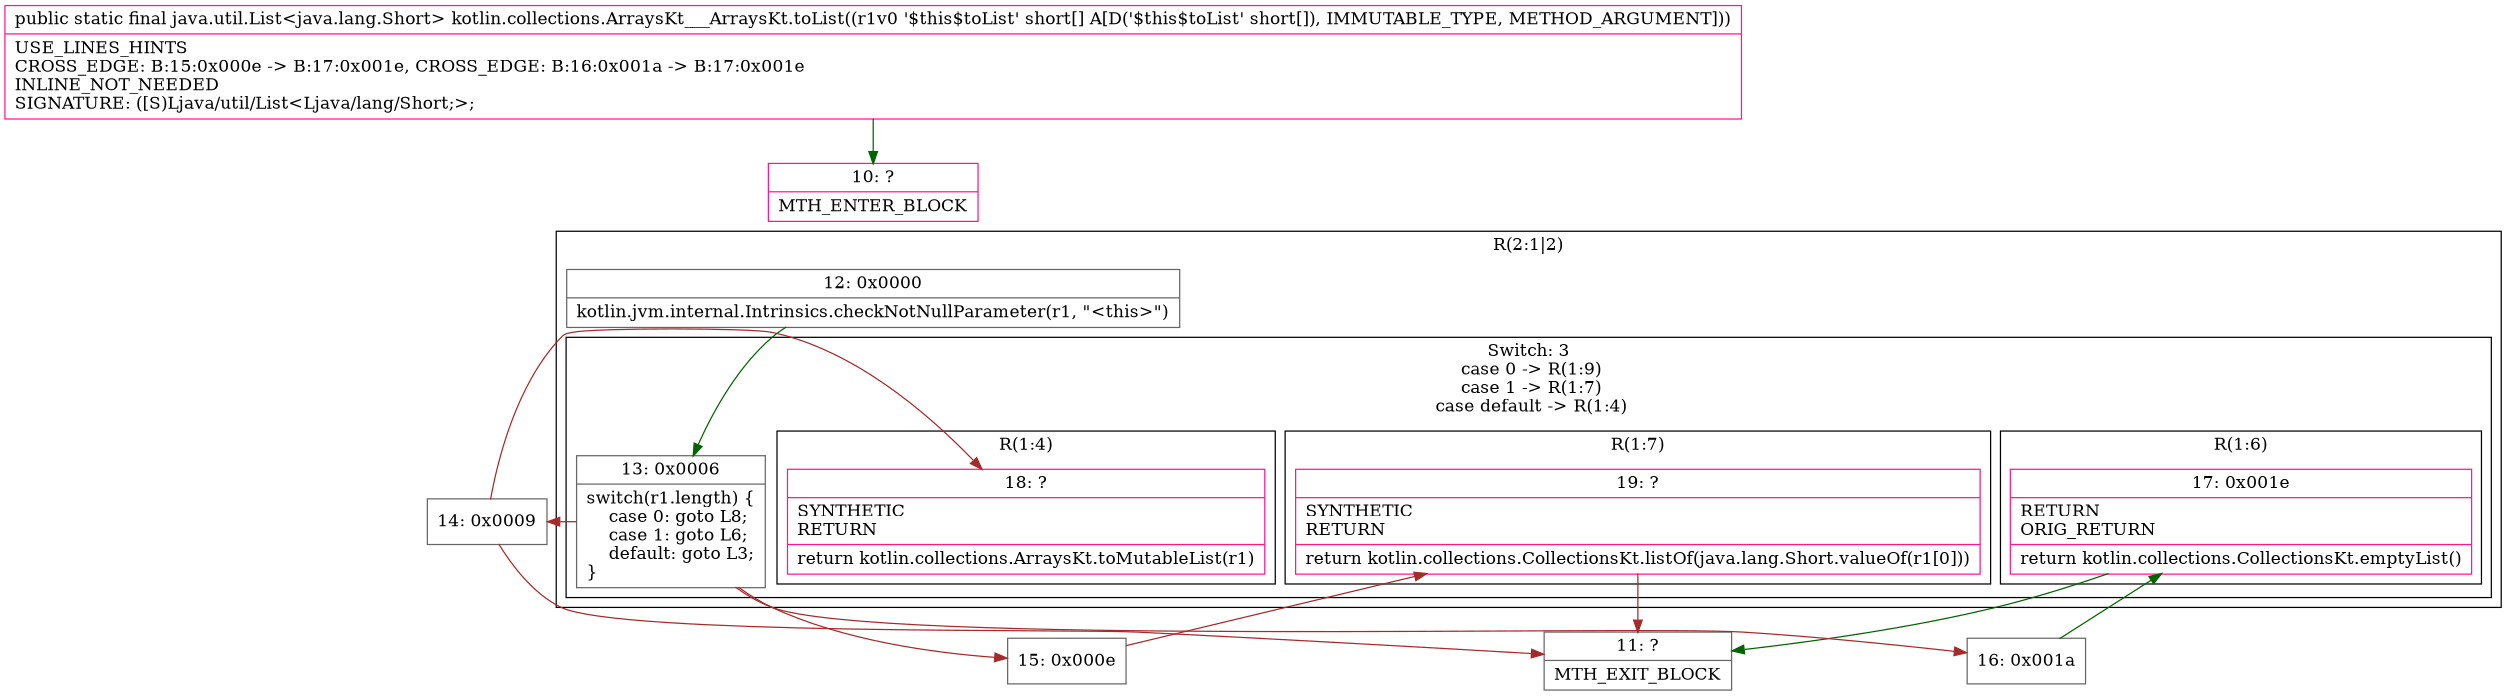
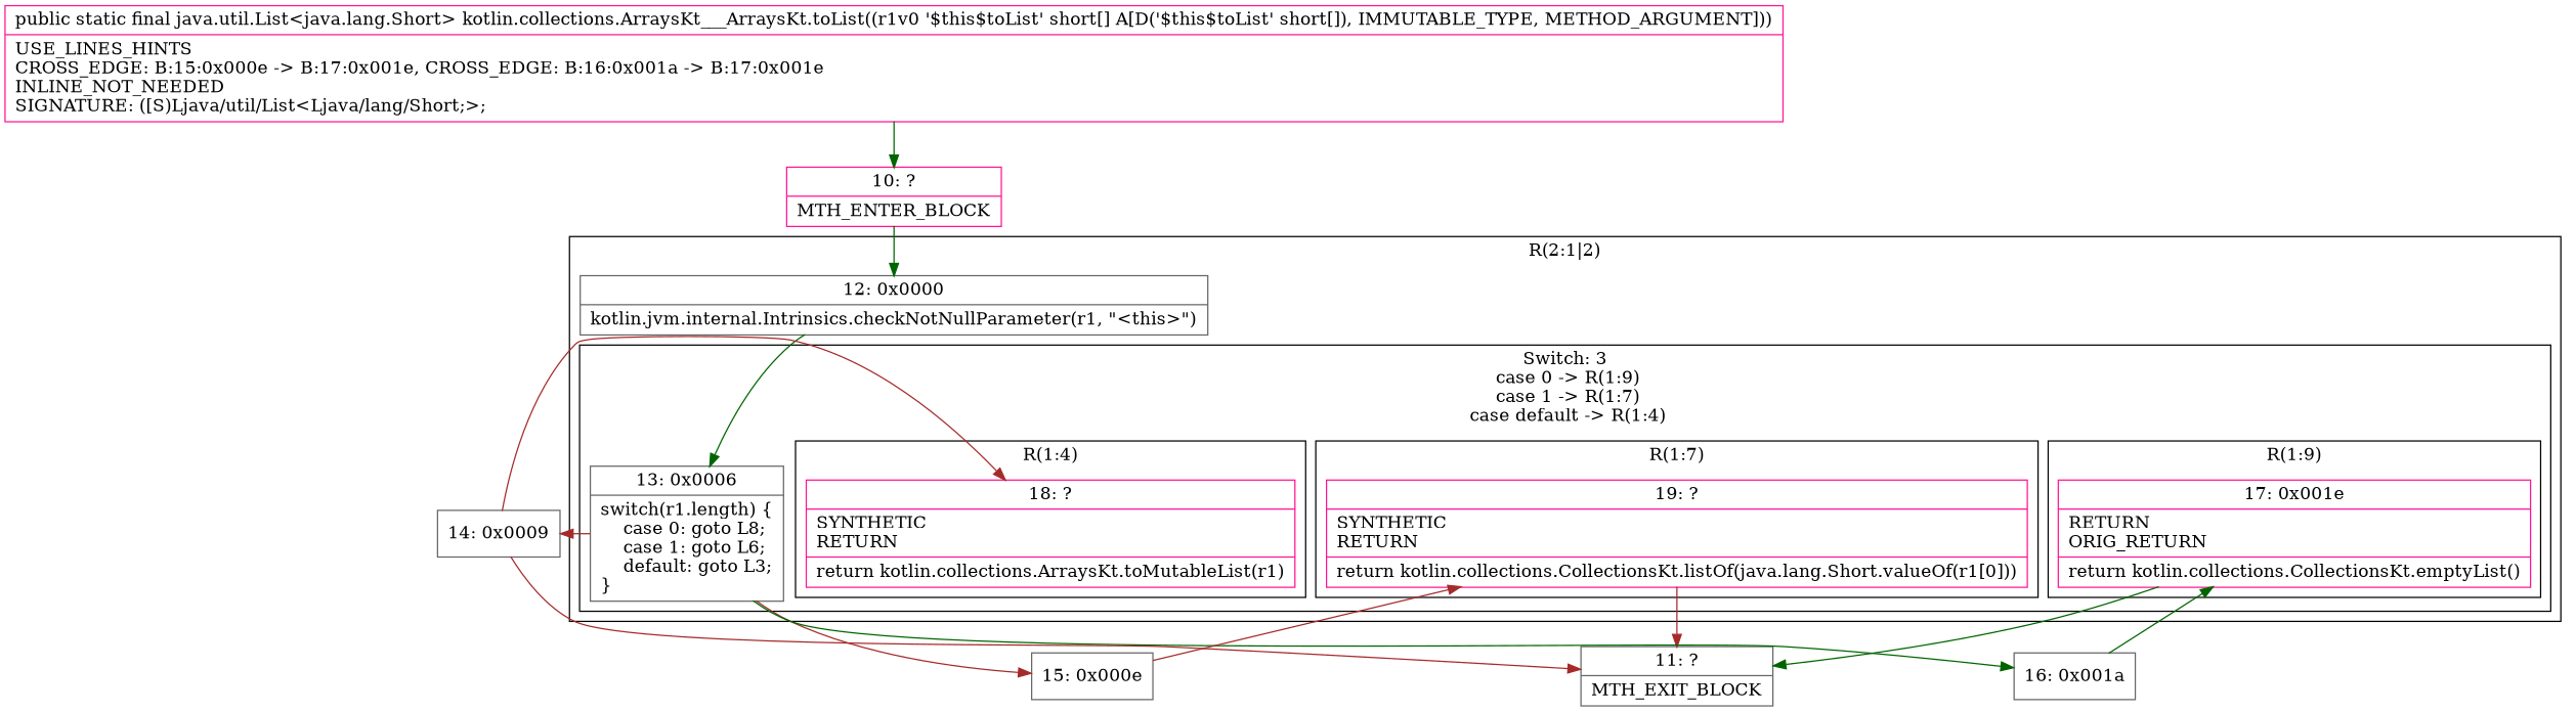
  digraph {
    node [color=gray40 shape=record]
    edge [color=darkgreen]
    n1 [color=deeppink label="{17\:\ 0x001e|RETURN\lORIG_RETURN\l|return kotlin.collections.CollectionsKt.emptyList()\l}"]
    n2 [color=deeppink label="{19\:\ ?|SYNTHETIC\lRETURN\l|return kotlin.collections.CollectionsKt.listOf(java.lang.Short.valueOf(r1[0]))\l}"]
    n3 [color=deeppink label="{18\:\ ?|SYNTHETIC\lRETURN\l|return kotlin.collections.ArraysKt.toMutableList(r1)\l}"]
    n4 [label="{13\:\ 0x0006|switch(r1.length) \{\l    case 0: goto L8;\l    case 1: goto L6;\l    default: goto L3;\l\}\l}"]
    n5 [label="{12\:\ 0x0000|kotlin.jvm.internal.Intrinsics.checkNotNullParameter(r1, \"\<this\>\")\l}"]
    n6 [label="{11\:\ ?|MTH_EXIT_BLOCK\l}"]
    n7 [label="{14\:\ 0x0009}"]
    n8 [label="{15\:\ 0x000e}"]
    n9 [label="{16\:\ 0x001a}"]
    n10 [color=deeppink label="{10\:\ ?|MTH_ENTER_BLOCK\l}"]
    n11 [color=deeppink label="{public static final java.util.List\<java.lang.Short\> kotlin.collections.ArraysKt___ArraysKt.toList((r1v0 '$this$toList' short[] A[D('$this$toList' short[]), IMMUTABLE_TYPE, METHOD_ARGUMENT]))  | USE_LINES_HINTS\lCROSS_EDGE: B:15:0x000e \-\> B:17:0x001e, CROSS_EDGE: B:16:0x001a \-\> B:17:0x001e\lINLINE_NOT_NEEDED\lSIGNATURE: ([S)Ljava\/util\/List\<Ljava\/lang\/Short;\>;\l}"]
    subgraph cluster_1 {
      label="R(2:1|2)"
      n5
      subgraph cluster_2 {
        label="Switch: 3\n case 0 -> R(1:9)\n case 1 -> R(1:7)\n case default -> R(1:4)"
        n4
        subgraph cluster_3 {
-         label="R(1:6)"
+         label="R(1:9)"
          n1
        }
        subgraph cluster_4 {
          label="R(1:7)"
          n2
        }
        subgraph cluster_5 {
          label="R(1:4)"
          n3
        }
      }
    }
    n1 -> n6
    n2 -> n6 [color=brown]
    n4 -> n7 [color=brown]
    n4 -> n8 [color=brown]
-   n4 -> n9 [color=brown]
+   n4 -> n9
    n5 -> n4
    n7 -> n3 [color=brown]
    n7 -> n6 [color=brown]
    n8 -> n2 [color=brown]
    n9 -> n1
+   n10 -> n5
    n11 -> n10
  }
